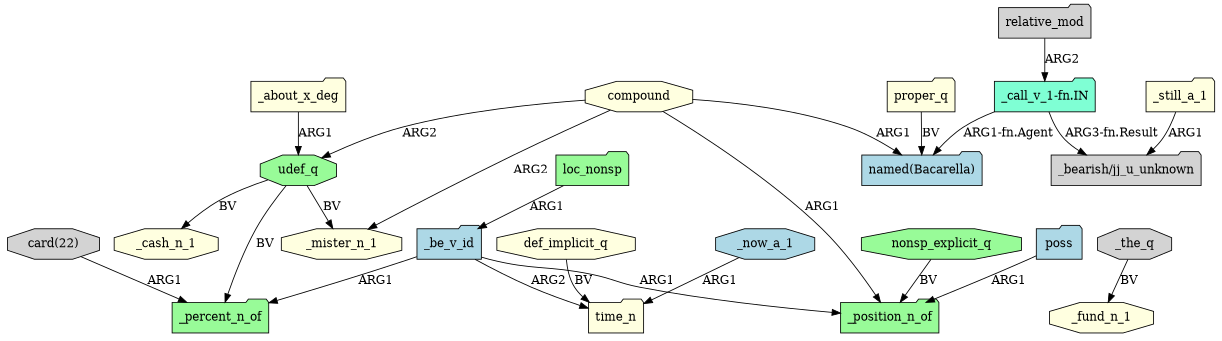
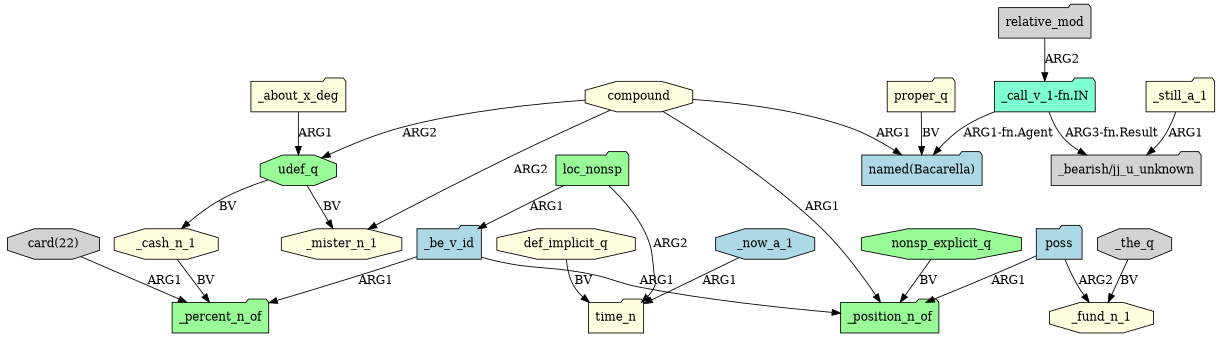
  digraph {
    node [fillcolor=lightyellow shape=folder style=filled]
    "_call_v_1-fn.IN" [fillcolor=aquamarine]
    "named(Bacarella)" [fillcolor=lightblue]
    "_bearish/jj_u_unknown" [fillcolor=lightgrey]
    _be_v_id [fillcolor=lightblue]
    _percent_n_of [fillcolor=palegreen]
    _position_n_of [fillcolor=palegreen]
    compound [shape=octagon]
    _mister_n_1 [shape=octagon]
    udef_q [fillcolor=palegreen shape=octagon]
    _cash_n_1 [shape=octagon]
    poss [fillcolor=lightblue]
    _fund_n_1 [shape=octagon]
    _about_x_deg
    relative_mod [fillcolor=lightgrey]
    n15 [fillcolor=palegreen label=nonsp_explicit_q shape=octagon]
    _the_q [fillcolor=lightgrey shape=octagon]
    loc_nonsp [fillcolor=palegreen]
    time_n
    _still_a_1
    proper_q
    _now_a_1 [fillcolor=lightblue shape=octagon]
    "card(22)" [fillcolor=lightgrey shape=octagon]
    def_implicit_q [shape=octagon]
    "_call_v_1-fn.IN" -> "named(Bacarella)" [label="ARG1-fn.Agent"]
    "_call_v_1-fn.IN" -> "_bearish/jj_u_unknown" [label="ARG3-fn.Result"]
    _be_v_id -> _percent_n_of [label=ARG1]
    _be_v_id -> _position_n_of [label=ARG1]
    compound -> "named(Bacarella)" [label=ARG1]
    compound -> _position_n_of [label=ARG1]
    compound -> _mister_n_1 [label=ARG2]
    compound -> udef_q [label=ARG2]
-   udef_q -> _percent_n_of [label=BV]
+   _cash_n_1 -> _percent_n_of [label=BV]
    udef_q -> _mister_n_1 [label=BV]
    udef_q -> _cash_n_1 [label=BV]
    poss -> _position_n_of [label=ARG1]
+   poss -> _fund_n_1 [label=ARG2]
    _about_x_deg -> udef_q [label=ARG1]
    relative_mod -> "_call_v_1-fn.IN" [label=ARG2]
    n15 -> _position_n_of [label=BV]
    _the_q -> _fund_n_1 [label=BV]
    loc_nonsp -> _be_v_id [label=ARG1]
-   _be_v_id -> time_n [label=ARG2]
+   loc_nonsp -> time_n [label=ARG2]
    _still_a_1 -> "_bearish/jj_u_unknown" [label=ARG1]
    proper_q -> "named(Bacarella)" [label=BV]
    _now_a_1 -> time_n [label=ARG1]
    "card(22)" -> _percent_n_of [label=ARG1]
    def_implicit_q -> time_n [label=BV]
  }
